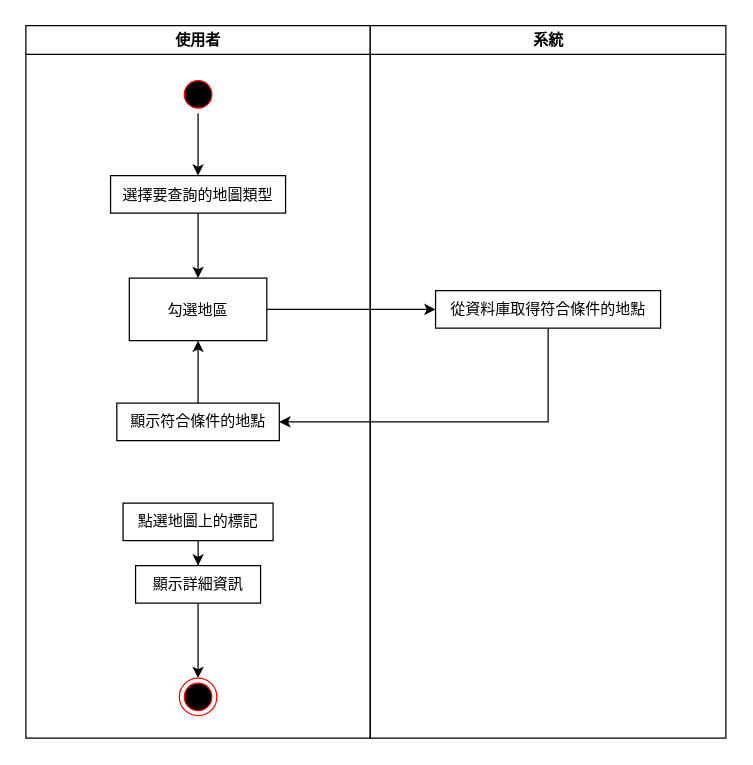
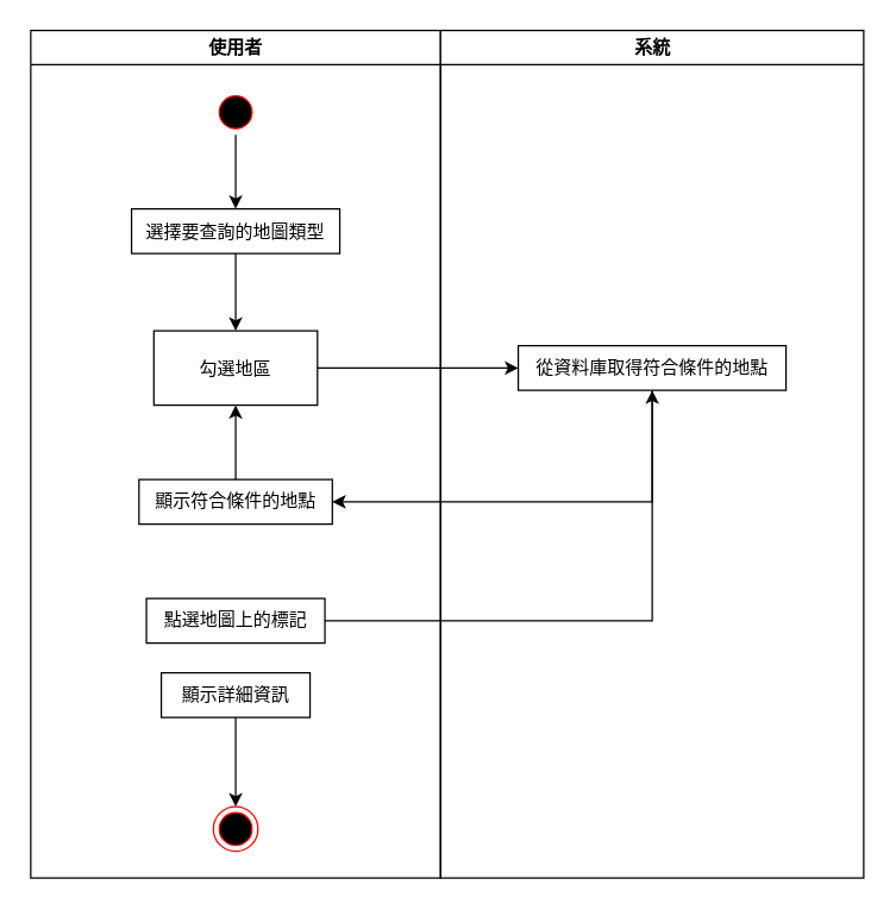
  <mxCell id="0" />
  <mxCell id="1" parent="0" />
  <mxCell id="2" value="使用者" style="swimlane;whiteSpace=wrap;startSize=23;" parent="1" vertex="1"><mxGeometry x="20" y="20" width="275.5" height="570" as="geometry" /></mxCell>
  <mxCell id="3" style="edgeStyle=orthogonalEdgeStyle;rounded=0;orthogonalLoop=1;jettySize=auto;html=1;entryX=0.5;entryY=0;entryDx=0;entryDy=0;" edge="1" parent="2" source="4" target="6"><mxGeometry relative="1" as="geometry" /></mxCell>
  <mxCell id="4" value="" style="ellipse;shape=startState;fillColor=#000000;strokeColor=#ff0000;" parent="2" vertex="1"><mxGeometry x="122.75" y="40" width="30" height="30" as="geometry" /></mxCell>
  <mxCell id="5" style="edgeStyle=orthogonalEdgeStyle;rounded=0;orthogonalLoop=1;jettySize=auto;html=1;entryX=0.5;entryY=0;entryDx=0;entryDy=0;" edge="1" parent="2" source="6" target="7"><mxGeometry relative="1" as="geometry" /></mxCell>
  <mxCell id="6" value="選擇要查詢的地圖類型" style="" parent="2" vertex="1"><mxGeometry x="67.75" y="120" width="140" height="30" as="geometry" /></mxCell>
  <mxCell id="7" value="勾選地區" style="" parent="2" vertex="1"><mxGeometry x="82.75" y="202" width="110" height="50" as="geometry" /></mxCell>
  <mxCell id="8" value="" style="edgeStyle=orthogonalEdgeStyle;rounded=0;orthogonalLoop=1;jettySize=auto;html=1;" edge="1" parent="2" source="9" target="7"><mxGeometry relative="1" as="geometry" /></mxCell>
  <mxCell id="9" value="顯示符合條件的地點" style="whiteSpace=wrap;html=1;" vertex="1" parent="2"><mxGeometry x="72.75" y="302" width="130" height="30" as="geometry" /></mxCell>
- <mxCell id="10" value="" style="edgeStyle=orthogonalEdgeStyle;rounded=0;orthogonalLoop=1;jettySize=auto;html=1;" edge="1" parent="2" source="11" target="13"><mxGeometry relative="1" as="geometry" /></mxCell>
+ <mxCell id="10" value="" style="edgeStyle=orthogonalEdgeStyle;rounded=0;orthogonalLoop=1;jettySize=auto;html=1;" edge="1" parent="2" source="11" target="16"><mxGeometry relative="1" as="geometry" /></mxCell>
  <mxCell id="11" value="點選地圖上的標記" style="whiteSpace=wrap;html=1;" vertex="1" parent="2"><mxGeometry x="77.75" y="382" width="120" height="30" as="geometry" /></mxCell>
  <mxCell id="12" style="edgeStyle=orthogonalEdgeStyle;rounded=0;orthogonalLoop=1;jettySize=auto;html=1;entryX=0.5;entryY=0;entryDx=0;entryDy=0;" edge="1" parent="2" source="13" target="14"><mxGeometry relative="1" as="geometry" /></mxCell>
  <mxCell id="13" value="顯示詳細資訊" style="whiteSpace=wrap;html=1;" vertex="1" parent="2"><mxGeometry x="87.75" y="432" width="100" height="30" as="geometry" /></mxCell>
  <mxCell id="14" value="" style="ellipse;shape=endState;fillColor=#000000;strokeColor=#ff0000" parent="2" vertex="1"><mxGeometry x="122.75" y="522" width="30" height="30" as="geometry" /></mxCell>
  <mxCell id="15" value="系統" style="swimlane;whiteSpace=wrap" parent="1" vertex="1"><mxGeometry x="295.5" y="20" width="284.5" height="570" as="geometry" /></mxCell>
  <mxCell id="16" value="從資料庫取得符合條件的地點" style="whiteSpace=wrap;html=1;" vertex="1" parent="15"><mxGeometry x="52.25" y="212" width="180" height="30" as="geometry" /></mxCell>
  <mxCell id="17" value="" style="edgeStyle=orthogonalEdgeStyle;rounded=0;orthogonalLoop=1;jettySize=auto;html=1;" edge="1" parent="1" source="7" target="16"><mxGeometry relative="1" as="geometry" /></mxCell>
  <mxCell id="18" value="" style="edgeStyle=orthogonalEdgeStyle;rounded=0;orthogonalLoop=1;jettySize=auto;html=1;" edge="1" parent="1" source="16" target="9"><mxGeometry relative="1" as="geometry"><Array as="points"><mxPoint x="437.5" y="337" /></Array></mxGeometry></mxCell>
